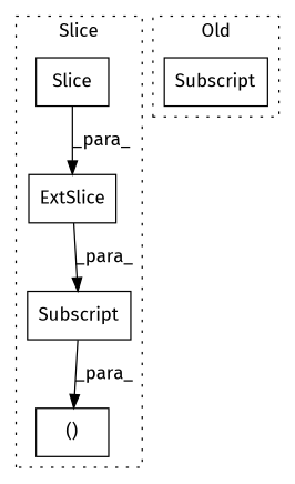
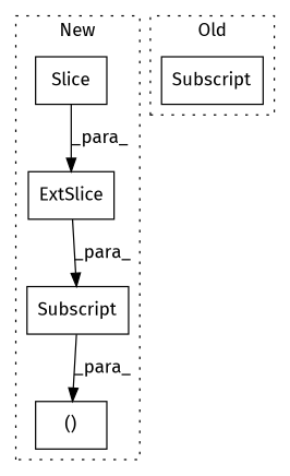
  digraph {
    fontname="Fira Sans"
    node [a=63 fontname="Fira Sans" shape=box]
    edge [fontname="Fira Sans"]
    n1 [a=80 l=4 label=Slice s=3903]
    n2 [l="22,0" label=Subscript s="3890,0"]
    n3 [a=85 l=9 label=ExtSlice s=3890]
    n4 [a=54 l=24 label="()" s=3888]
    n5 [l="13,0" label=Subscript s="5308,0"]
    subgraph cluster_1 {
-     label=Slice
+     label=New
      style=dotted
      n1
      n2
      n3
      n4
    }
    subgraph cluster_2 {
      label=Old
      style=dotted
      n5
    }
    n1 -> n3 [label=_para_]
    n2 -> n4 [label=_para_]
    n3 -> n2 [label=_para_]
  }
